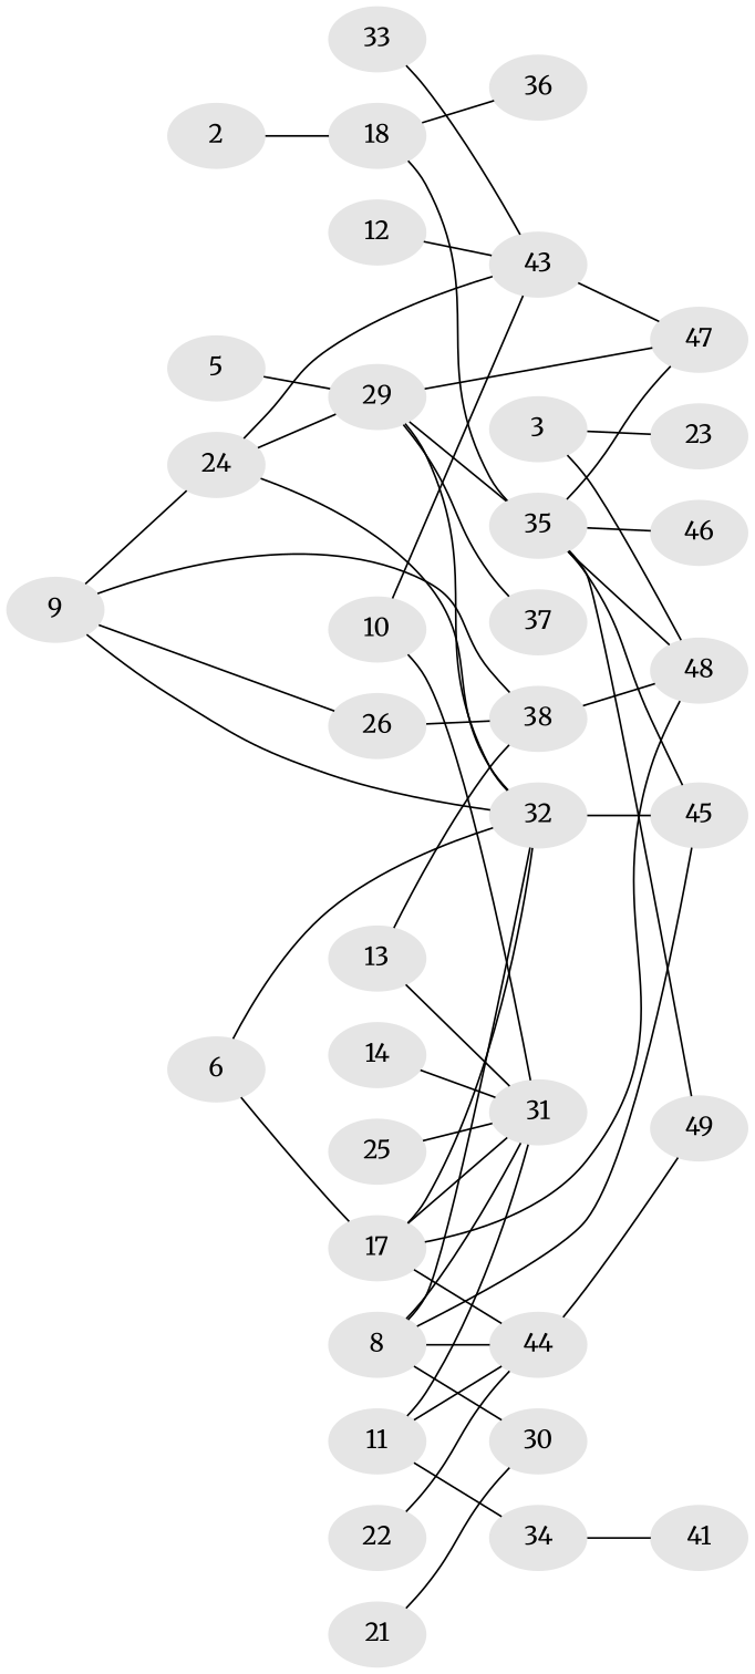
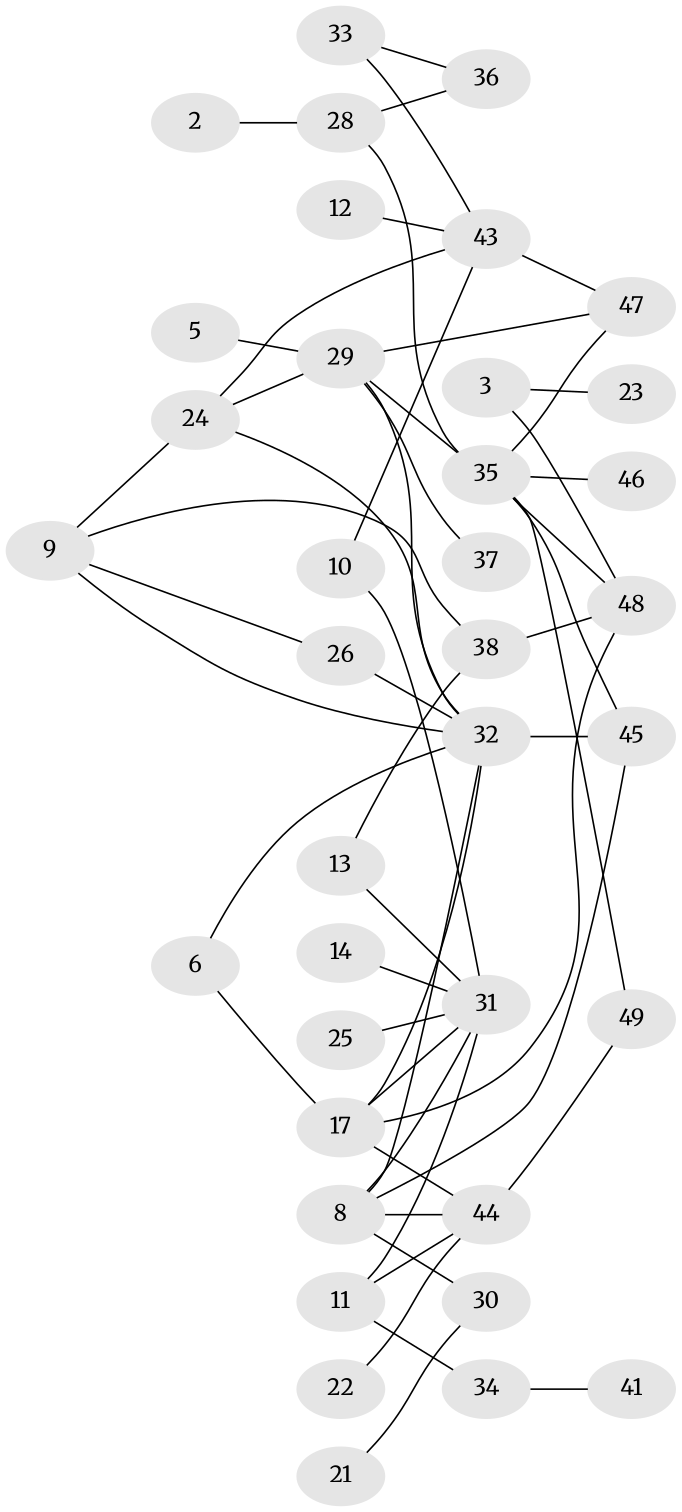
  graph {
    fontname=Merriweather
    rankdir=LR
    node [color=gray90 fontname=Merriweather style=filled]
    edge [fontname=Merriweather weight=1.0]
    2
-   28 [label=18]
+   28
    35
    36
    3
    23
    48
    n8 [label=9]
    24
    26
    32
    38
    29
    43
    45
    5
    37
    47
    6
    17
    31
    44
    8
    30
    49
    10
    11
    34
    41
    12
    13
    14
    21
    22
    25
    46
    33
    2 -- 28
    28 -- 35 [weight=2.0]
    28 -- 36
    35 -- 48
    35 -- 45
    35 -- 47 [weight=2.0]
    35 -- 49
    35 -- 46
    3 -- 23
    3 -- 48
    n8 -- 24
    n8 -- 26
    n8 -- 32
    n8 -- 38
    24 -- 32
    24 -- 29
    24 -- 43
-   26 -- 38
+   26 -- 32
    32 -- 45
    38 -- 48
    29 -- 35
    29 -- 32
    29 -- 37
    29 -- 47
    43 -- 47
    5 -- 29
    6 -- 32
    6 -- 17
    17 -- 48
    17 -- 32
    17 -- 31
    17 -- 44
    44 -- 49
    8 -- 32
    8 -- 45
    8 -- 31
    8 -- 44
    8 -- 30
    10 -- 43
    10 -- 31
    11 -- 31
    11 -- 44
    11 -- 34
    34 -- 41
    12 -- 43
    13 -- 38
    13 -- 31
    14 -- 31
    21 -- 30
    22 -- 44
    25 -- 31
+   33 -- 36
    33 -- 43
  }
